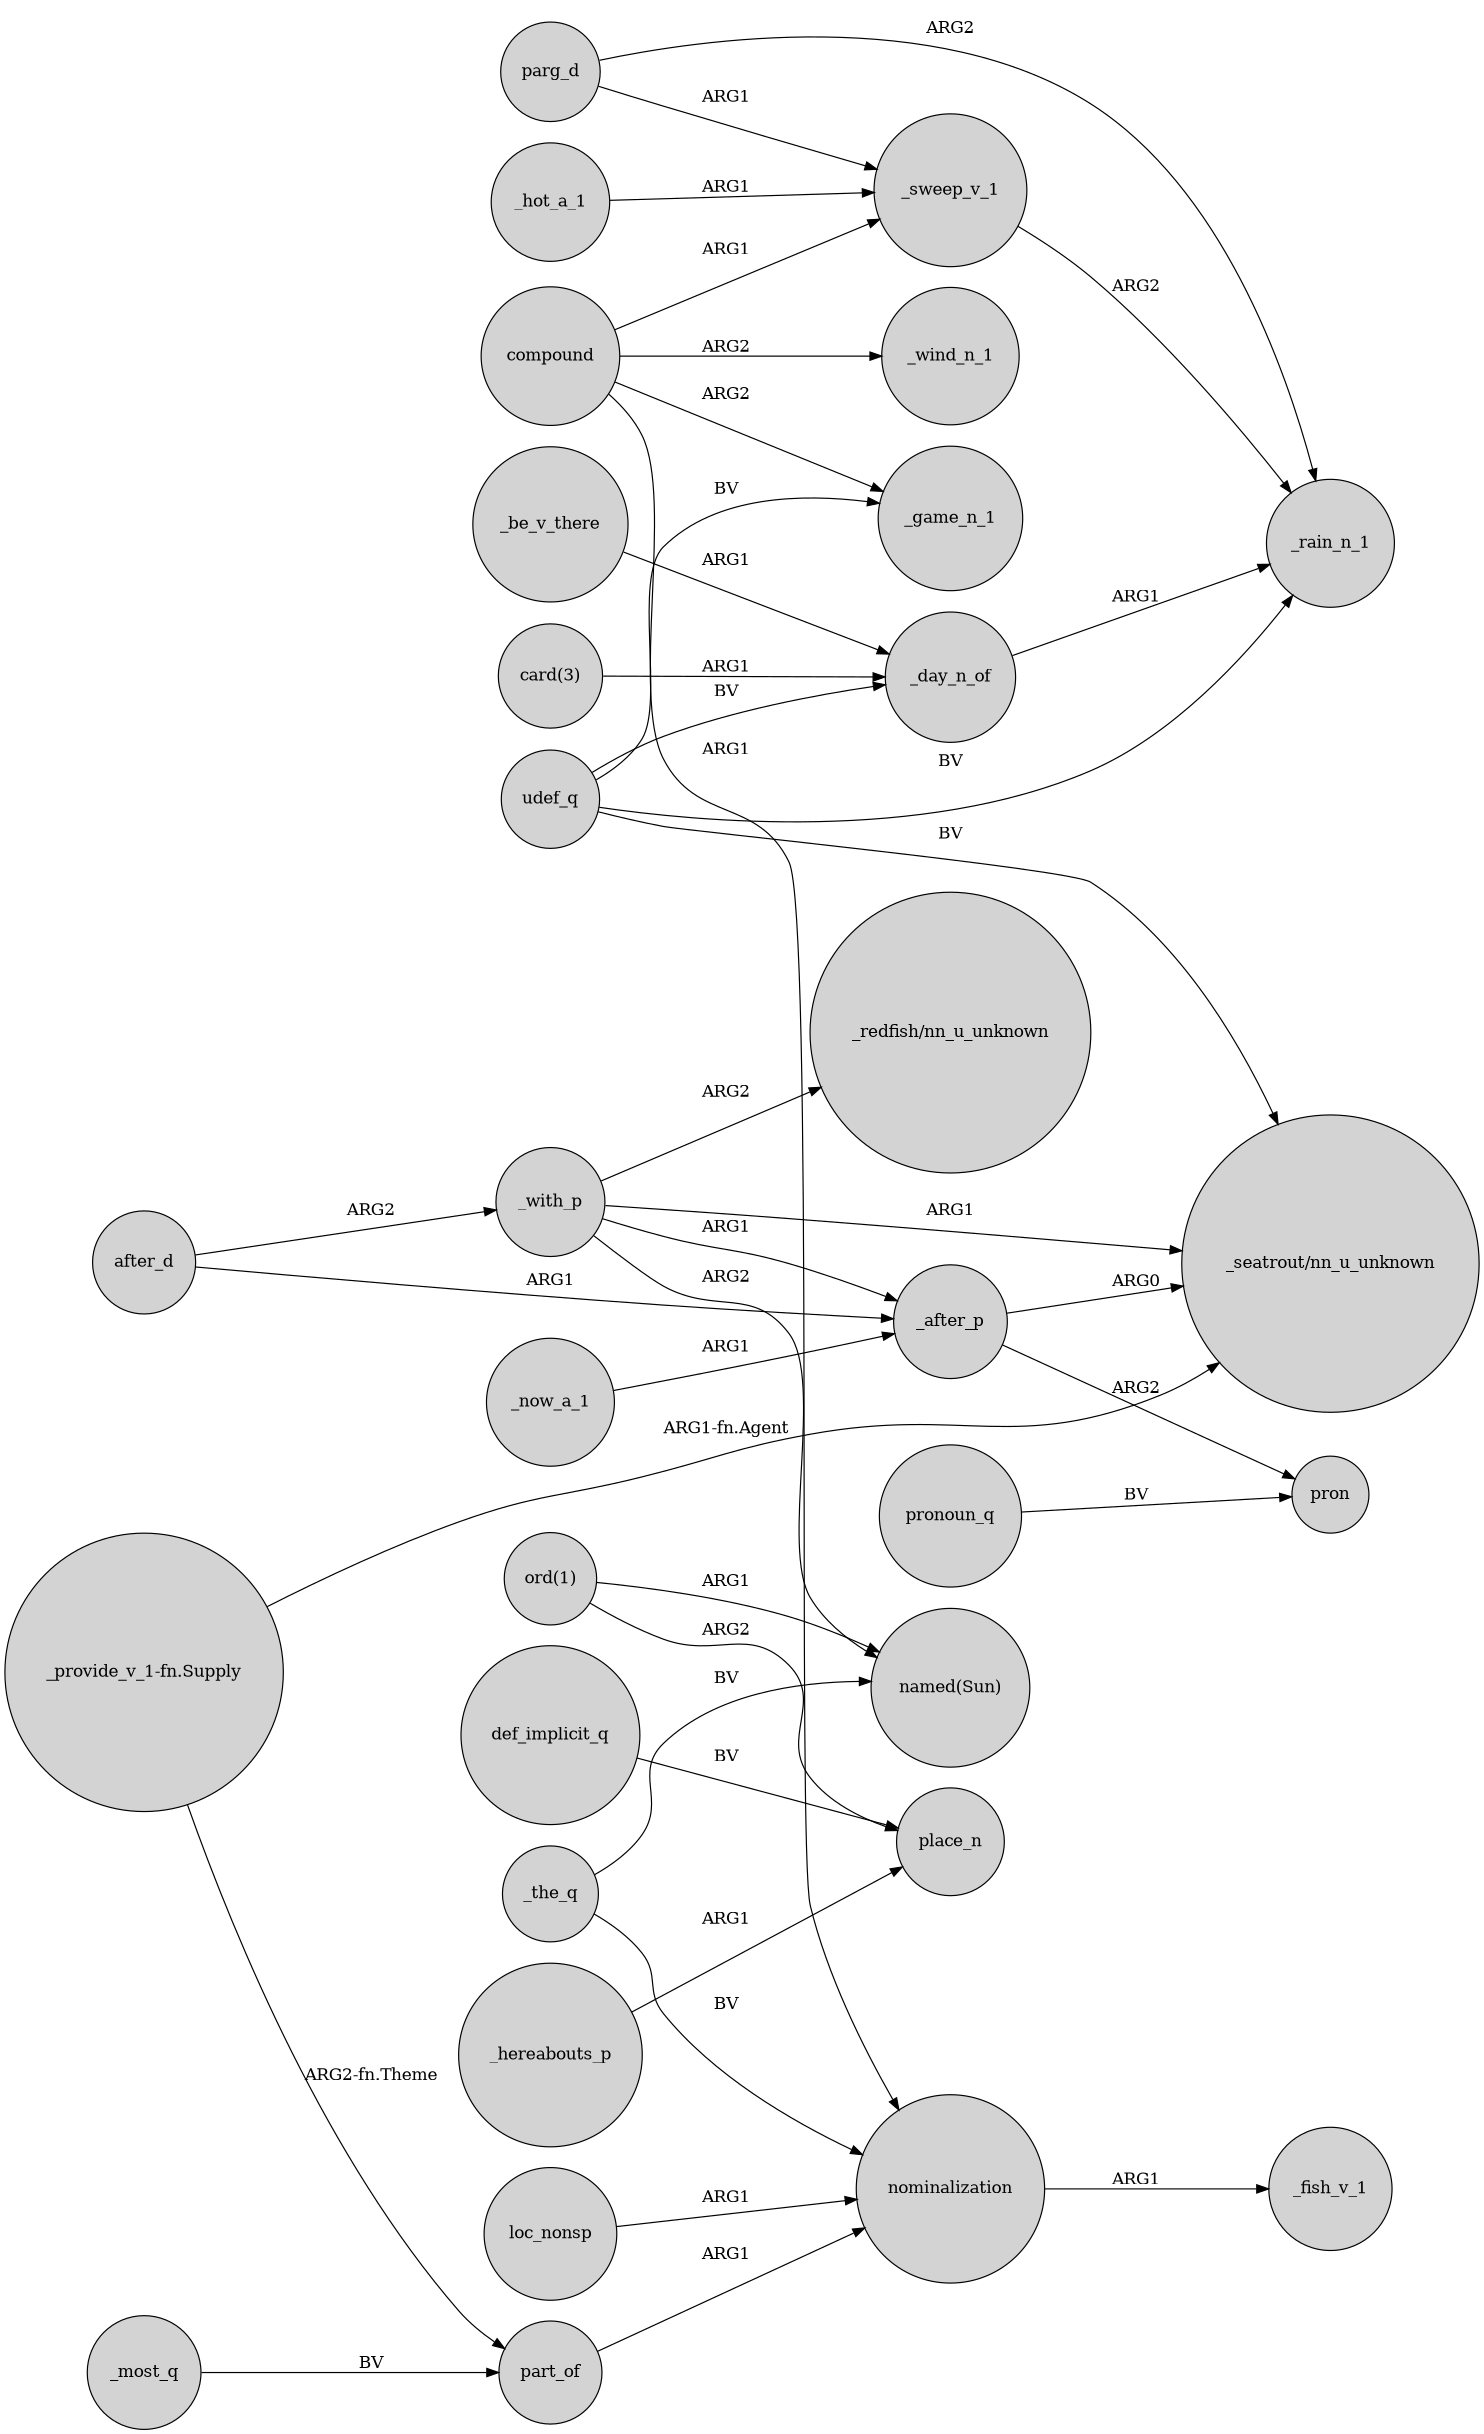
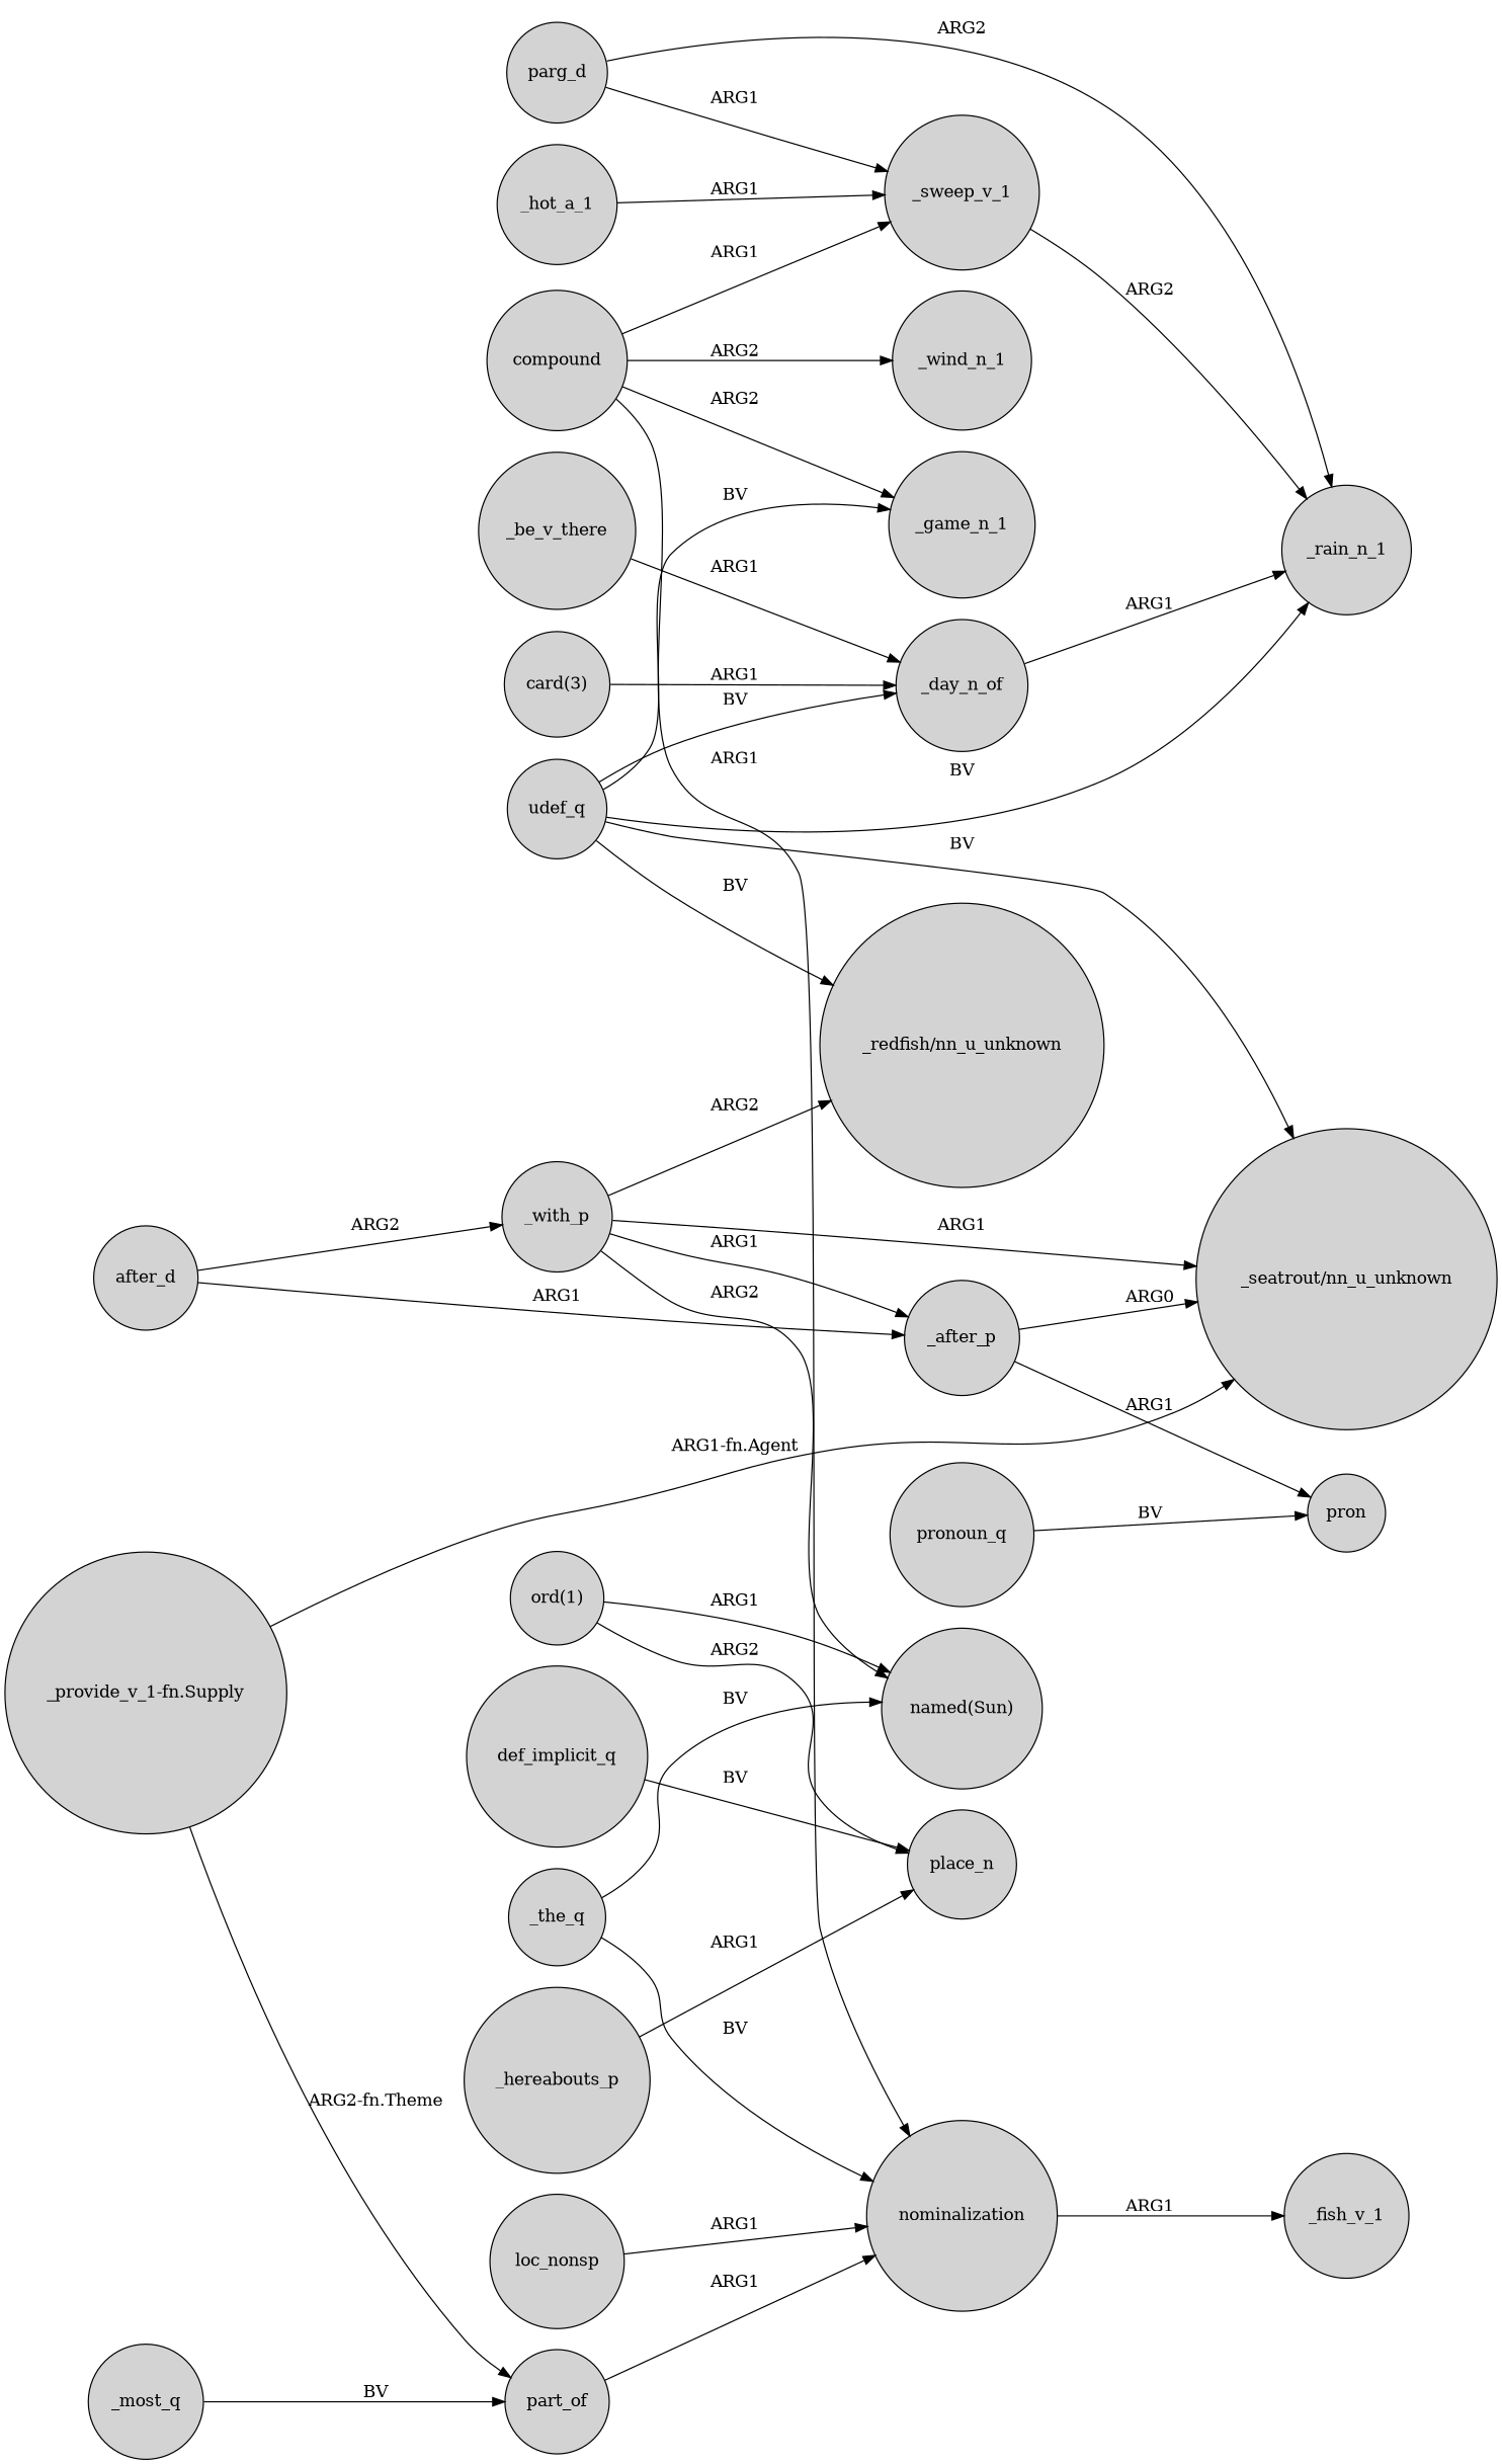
  digraph {
    rankdir=LR
    node [shape=circle style=filled]
    compound
    _sweep_v_1
    _wind_n_1
    _game_n_1
    nominalization
    _rain_n_1
    _fish_v_1
    _with_p
    "_seatrout/nn_u_unknown"
    _after_p
    "_redfish/nn_u_unknown"
    "named(Sun)"
    pron
    parg_d
    "_provide_v_1-fn.Supply"
    part_of
    n17 [label=after_d]
    udef_q
    _day_n_of
-   _now_a_1
    loc_nonsp
    "ord(1)"
    place_n
    def_implicit_q
    pronoun_q
    _the_q
    _hereabouts_p
    _be_v_there
    "card(3)"
    _hot_a_1
    _most_q
    compound -> _sweep_v_1 [label=ARG1]
    compound -> _wind_n_1 [label=ARG2]
    compound -> _game_n_1 [label=ARG2]
    compound -> nominalization [label=ARG1]
    _sweep_v_1 -> _rain_n_1 [label=ARG2]
    nominalization -> _fish_v_1 [label=ARG1]
    _with_p -> "_seatrout/nn_u_unknown" [label=ARG1]
    _with_p -> _after_p [label=ARG1]
    _with_p -> "_redfish/nn_u_unknown" [label=ARG2]
    _with_p -> "named(Sun)" [label=ARG2]
    _after_p -> "_seatrout/nn_u_unknown" [label=ARG0]
-   _after_p -> pron [label=ARG2]
+   _after_p -> pron [label=ARG1]
    parg_d -> _sweep_v_1 [label=ARG1]
    parg_d -> _rain_n_1 [label=ARG2]
    "_provide_v_1-fn.Supply" -> "_seatrout/nn_u_unknown" [label="ARG1-fn.Agent"]
    "_provide_v_1-fn.Supply" -> part_of [label="ARG2-fn.Theme"]
    part_of -> nominalization [label=ARG1]
    n17 -> _with_p [label=ARG2]
    n17 -> _after_p [label=ARG1]
    udef_q -> _game_n_1 [label=BV]
    udef_q -> _rain_n_1 [label=BV]
    udef_q -> "_seatrout/nn_u_unknown" [label=BV]
+   udef_q -> "_redfish/nn_u_unknown" [label=BV]
    udef_q -> _day_n_of [label=BV]
    _day_n_of -> _rain_n_1 [label=ARG1]
-   _now_a_1 -> _after_p [label=ARG1]
    loc_nonsp -> nominalization [label=ARG1]
    "ord(1)" -> "named(Sun)" [label=ARG1]
    "ord(1)" -> place_n [label=ARG2]
    def_implicit_q -> place_n [label=BV]
    pronoun_q -> pron [label=BV]
    _the_q -> nominalization [label=BV]
    _the_q -> "named(Sun)" [label=BV]
    _hereabouts_p -> place_n [label=ARG1]
    _be_v_there -> _day_n_of [label=ARG1]
    "card(3)" -> _day_n_of [label=ARG1]
    _hot_a_1 -> _sweep_v_1 [label=ARG1]
    _most_q -> part_of [label=BV]
  }
